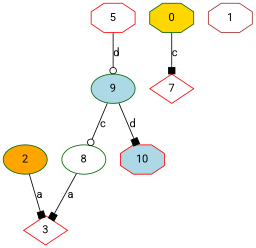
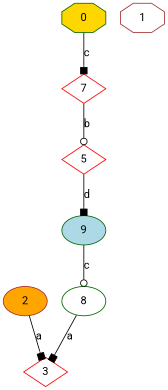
  strict digraph {
    fontname=Roboto
    node [color=red fillcolor=white fontname=Roboto shape=octagon style=filled]
    edge [arrowhead=box fontname=Roboto]
-   2 [color=darkgreen fillcolor=orange shape=ellipse]
+   2 [color=brown fillcolor=orange shape=ellipse]
    3 [shape=diamond]
    0 [color=darkgreen fillcolor=gold]
    7 [shape=diamond]
-   5
+   5 [shape=diamond]
    9 [color=darkgreen fillcolor=lightblue shape=ellipse]
    8 [color=darkgreen shape=ellipse]
-   10 [fillcolor=lightblue]
    1 [color=brown]
    2 -> 3 [label=a]
    0 -> 7 [label=c]
-   5 -> 9 [arrowhead=odot label=d]
+   7 -> 5 [arrowhead=odot label=b]
+   5 -> 9 [label=d]
    9 -> 8 [arrowhead=odot label=c]
-   9 -> 10 [label=d]
    8 -> 3 [label=a]
  }
